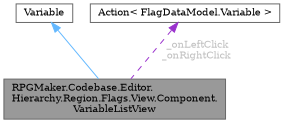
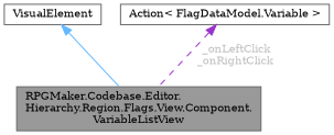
  digraph {
    fontname="DejaVu Serif"
    node [color=gray40 fillcolor=white fontname="DejaVu Serif" fontsize=10 shape=box style=filled]
    edge [dir=back fontname="DejaVu Serif" fontsize=10 labelfontname=Helvetica labelfontsize=10]
    n1 [fillcolor=grey60 fontcolor=black height=0.2 label="RPGMaker.Codebase.Editor.\lHierarchy.Region.Flags.View.Component.\lVariableListView" width=0.4]
-   n2 [height=0.2 label=Variable width=0.4]
+   n2 [height=0.2 label=VisualElement width=0.4]
    n3 [height=0.2 label="Action\< FlagDataModel.Variable \>" width=0.4]
    n2 -> n1 [color=steelblue1 style=solid]
    n3 -> n1 [color=darkorchid3 fontcolor=grey label=" _onLeftClick\n_onRightClick" style=dashed]
  }
